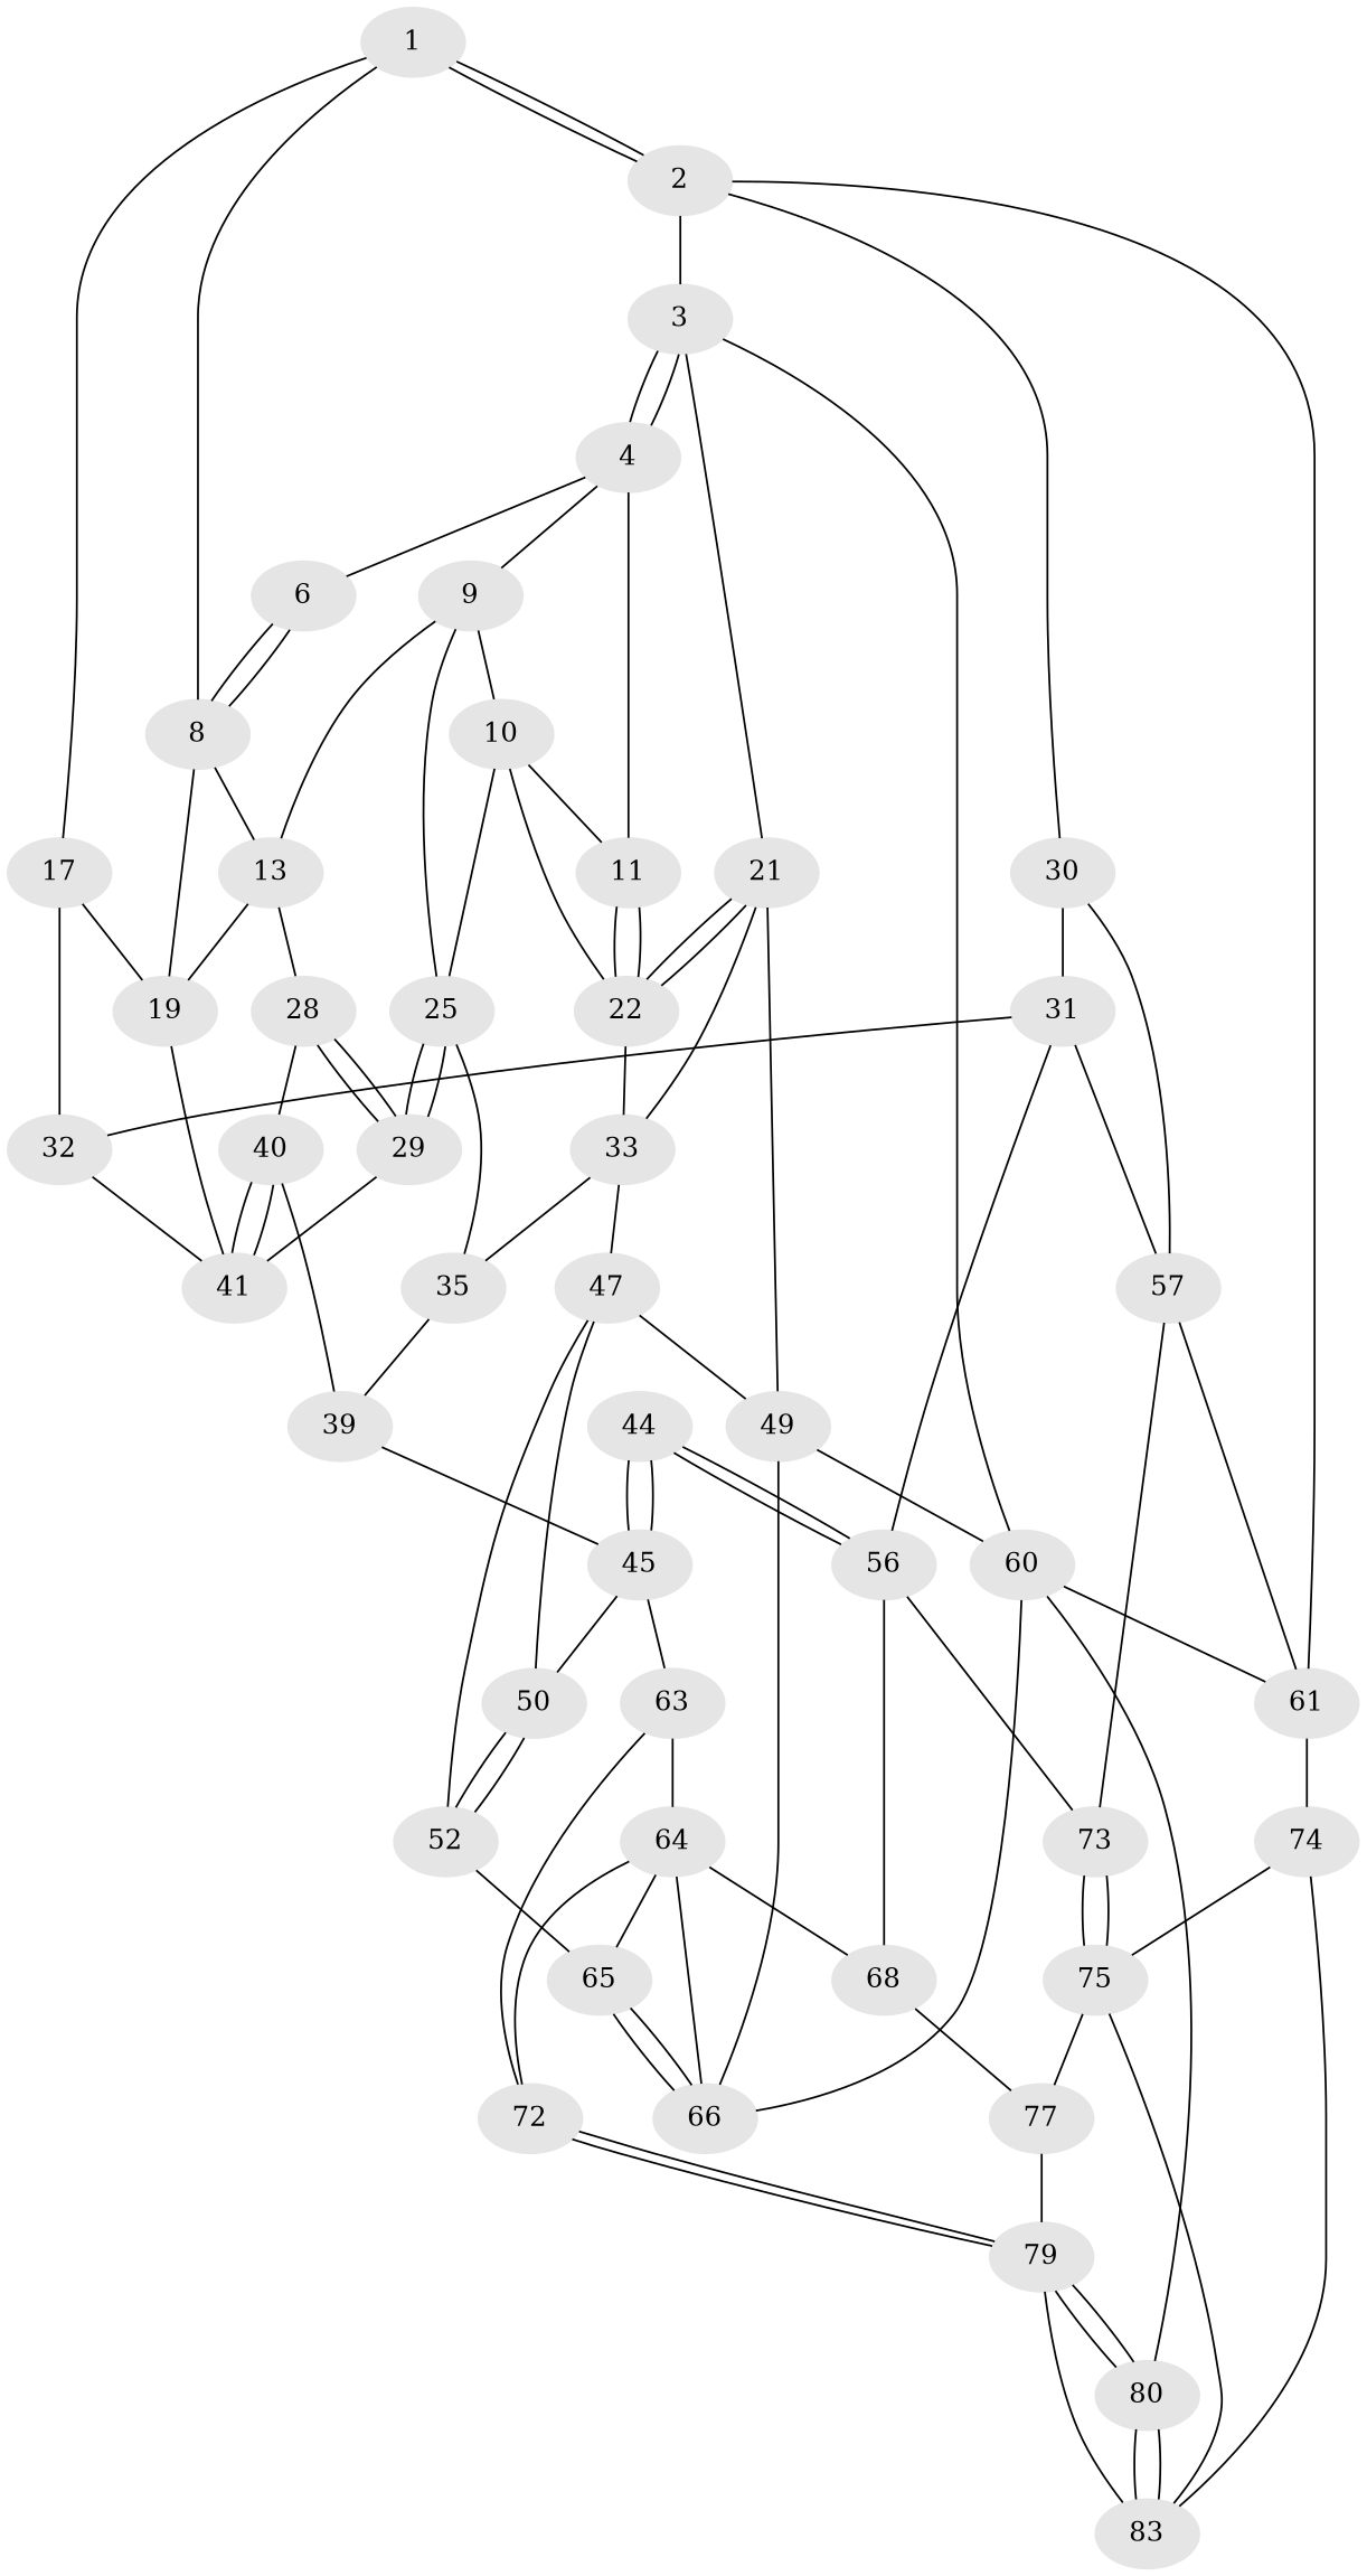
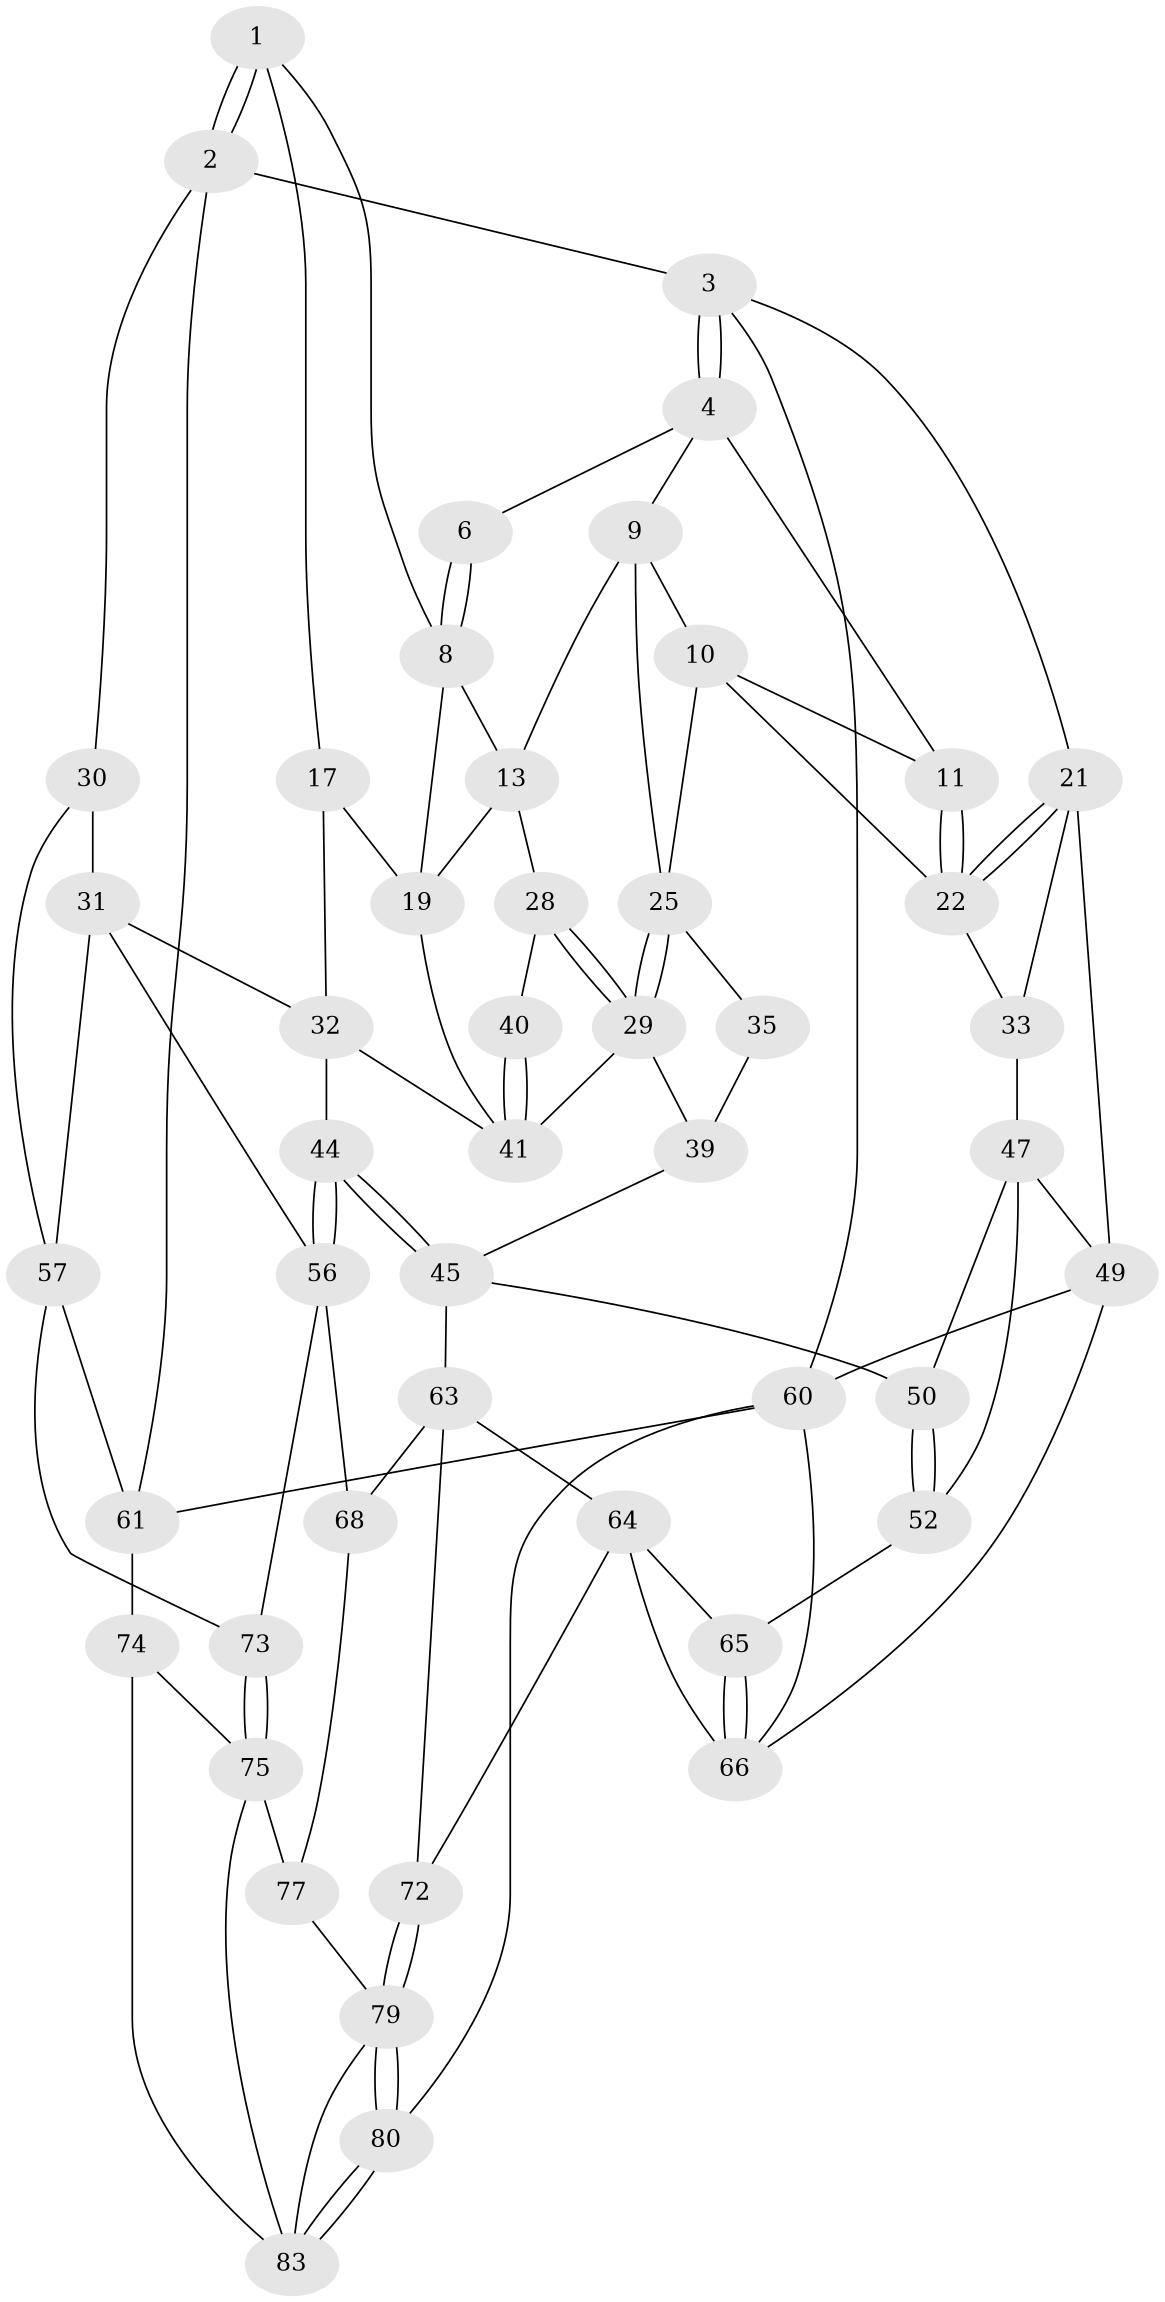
  graph {
    node [color=gray90 style=filled]
    1 [super="+7"]
    2 [super="+15"]
    8 [super="+12"]
    17 [super="+18"]
    3
    30 [super="+54"]
    61 [super="+62"]
    13 [super="+27"]
    19 [super="+20"]
    32 [super="+42"]
    4 [super="+5"]
    21 [super="+34"]
    60 [super="+78"]
    31 [super="+55"]
    57 [super="+58"]
    74 [super="+82"]
    6
    9 [super="+14"]
    11
    22 [super="+24"]
    33 [super="+37"]
    49 [super="+59"]
    66 [super="+71"]
    80
    10 [super="+23"]
    25 [super="+26"]
    28
    41
    29 [super="+38"]
    35 [super="+36"]
    40
    44
    47 [super="+48"]
    39 [super="+43"]
    45 [super="+46"]
    56 [super="+67"]
    73
    68
    50 [super="+51"]
    52 [super="+53"]
    63 [super="+69"]
    64 [super="+70"]
    72
    65
    77
    75 [super="+76"]
    83 [super="+84"]
    79 [super="+81"]
    1 -- 2
    1 -- 2
    1 -- 8
    1 -- 17
    2 -- 3
    2 -- 30
    2 -- 61
    8 -- 13
    8 -- 19
    17 -- 19
    17 -- 32
    3 -- 4
    3 -- 4
    3 -- 21
    3 -- 60
    30 -- 31
    30 -- 57
    61 -- 74 [weight=2]
    13 -- 19
    13 -- 28
    19 -- 41
    32 -- 41
+   32 -- 44
    4 -- 6
    4 -- 9
    4 -- 11
    21 -- 22
    21 -- 22
    21 -- 33
    21 -- 49
    60 -- 61
    60 -- 66
    60 -- 80
    31 -- 32
    31 -- 57
    31 -- 56
    57 -- 61
    57 -- 73
    74 -- 75
    74 -- 83
    6 -- 8
    6 -- 8
    9 -- 13
    9 -- 10
    9 -- 25
    11 -- 22
    11 -- 22
    22 -- 33
-   33 -- 35
    33 -- 47
    49 -- 60
    49 -- 66
    80 -- 83
    80 -- 83
    10 -- 11
    10 -- 22
    10 -- 25
    25 -- 29
    25 -- 29
    25 -- 35
    28 -- 29
    28 -- 29
    28 -- 40
    29 -- 41
-   40 -- 39
+   29 -- 39
    35 -- 39 [weight=2]
    40 -- 41
    40 -- 41
    44 -- 45
    44 -- 45
    44 -- 56
    44 -- 56
    47 -- 49
    47 -- 50
    47 -- 52
    39 -- 45
    45 -- 50
    45 -- 63
    56 -- 73
    56 -- 68
    73 -- 75
    73 -- 75
    68 -- 77
    50 -- 52 [weight=2]
    50 -- 52
    52 -- 65
-   64 -- 68
+   63 -- 68
    63 -- 64
    63 -- 72
    64 -- 66
    64 -- 72
    64 -- 65
    72 -- 79
    72 -- 79
    65 -- 66
    65 -- 66
    77 -- 79
    75 -- 77
    75 -- 83
    79 -- 80
    79 -- 80
    79 -- 83
  }
